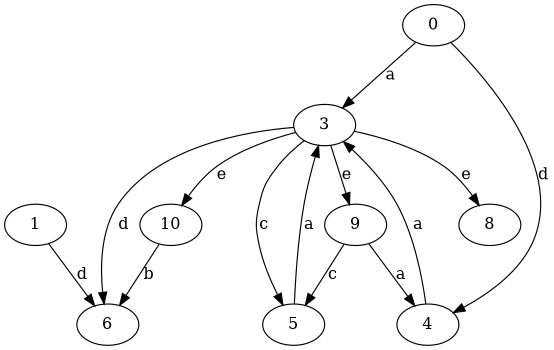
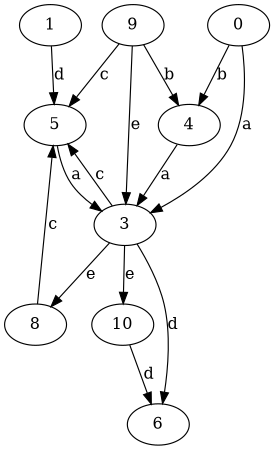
  strict digraph {
    1
    6
    3
    5
    8
    9
    10
    4
    0
-   1 -> 6 [label=d]
+   1 -> 5 [label=d]
    3 -> 6 [label=d]
    3 -> 5 [label=c]
    3 -> 8 [label=e]
-   3 -> 9 [label=e]
+   9 -> 3 [label=e]
    3 -> 10 [label=e]
    5 -> 3 [label=a]
+   8 -> 5 [label=c]
    9 -> 5 [label=c]
-   9 -> 4 [label=a]
-   10 -> 6 [label=b]
+   9 -> 4 [label=b]
+   10 -> 6 [label=d]
    4 -> 3 [label=a]
    0 -> 3 [label=a]
-   0 -> 4 [label=d]
+   0 -> 4 [label=b]
  }
